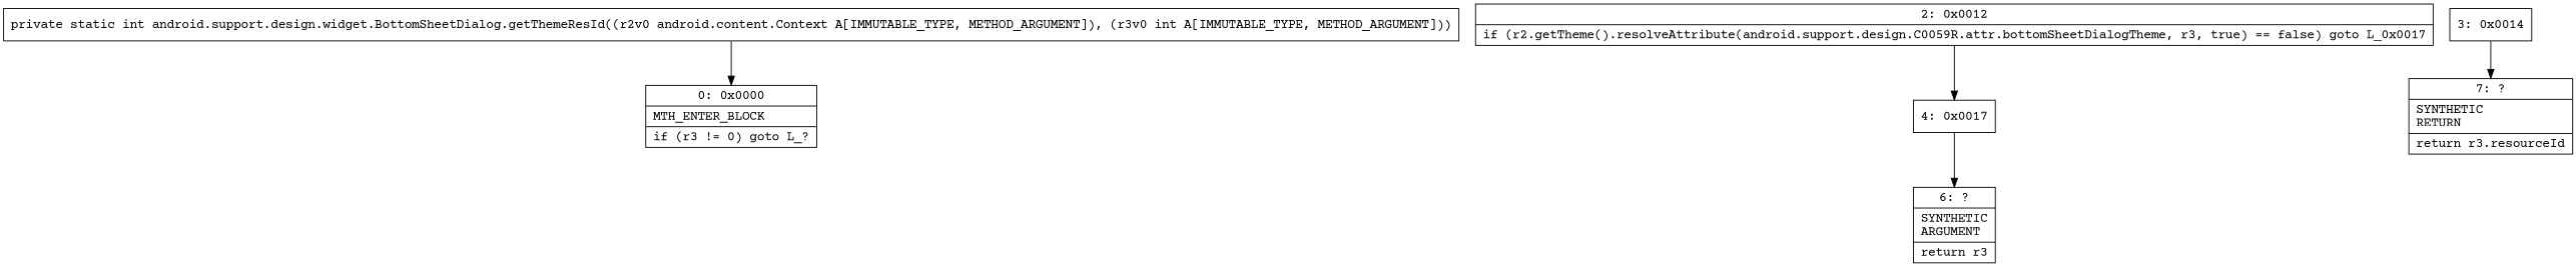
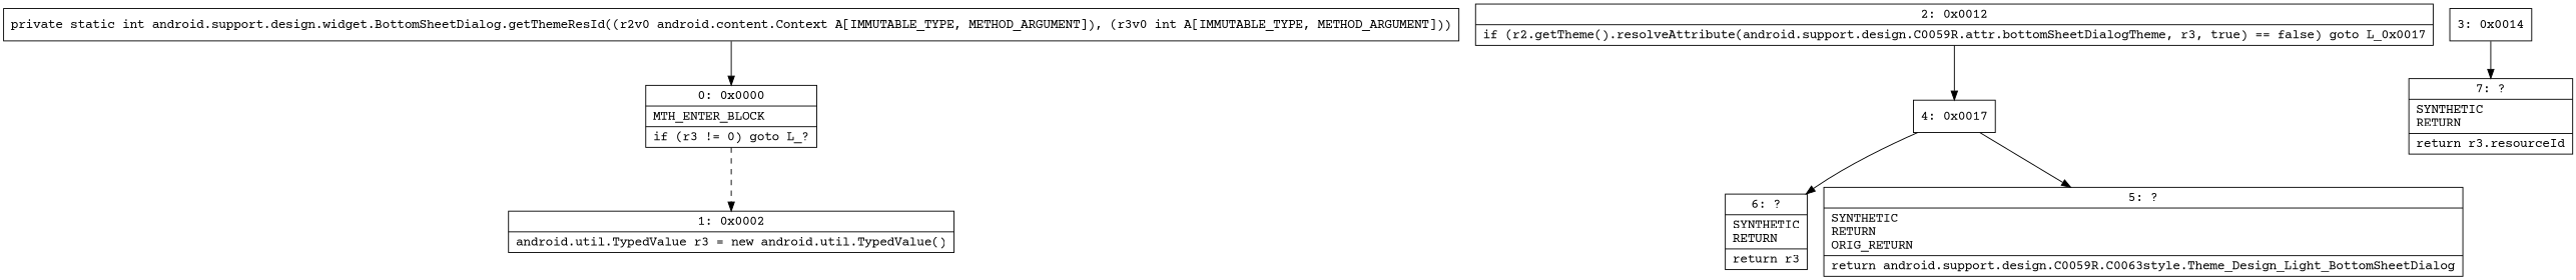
  digraph {
    fontname="Courier Prime"
    node [fontname="Courier Prime" shape=record]
    edge [fontname="Courier Prime"]
    n1 [label="{0\:\ 0x0000|MTH_ENTER_BLOCK\l|if (r3 != 0) goto L_?\l}"]
-   n3 [label="{6\:\ ?|SYNTHETIC\lARGUMENT\l|return r3\l}"]
+   n2 [label="{1\:\ 0x0002|android.util.TypedValue r3 = new android.util.TypedValue()\l}"]
+   n3 [label="{6\:\ ?|SYNTHETIC\lRETURN\l|return r3\l}"]
    n4 [label="{2\:\ 0x0012|if (r2.getTheme().resolveAttribute(android.support.design.C0059R.attr.bottomSheetDialogTheme, r3, true) == false) goto L_0x0017\l}"]
    n5 [label="{4\:\ 0x0017}"]
    n6 [label="{3\:\ 0x0014}"]
    n7 [label="{7\:\ ?|SYNTHETIC\lRETURN\l|return r3.resourceId\l}"]
+   n8 [label="{5\:\ ?|SYNTHETIC\lRETURN\lORIG_RETURN\l|return android.support.design.C0059R.C0063style.Theme_Design_Light_BottomSheetDialog\l}"]
    n9 [label="{private static int android.support.design.widget.BottomSheetDialog.getThemeResId((r2v0 android.content.Context A[IMMUTABLE_TYPE, METHOD_ARGUMENT]), (r3v0 int A[IMMUTABLE_TYPE, METHOD_ARGUMENT])) }"]
+   n1 -> n2 [style=dashed]
    n4 -> n5
    n5 -> n3
+   n5 -> n8
    n6 -> n7
    n9 -> n1
  }
